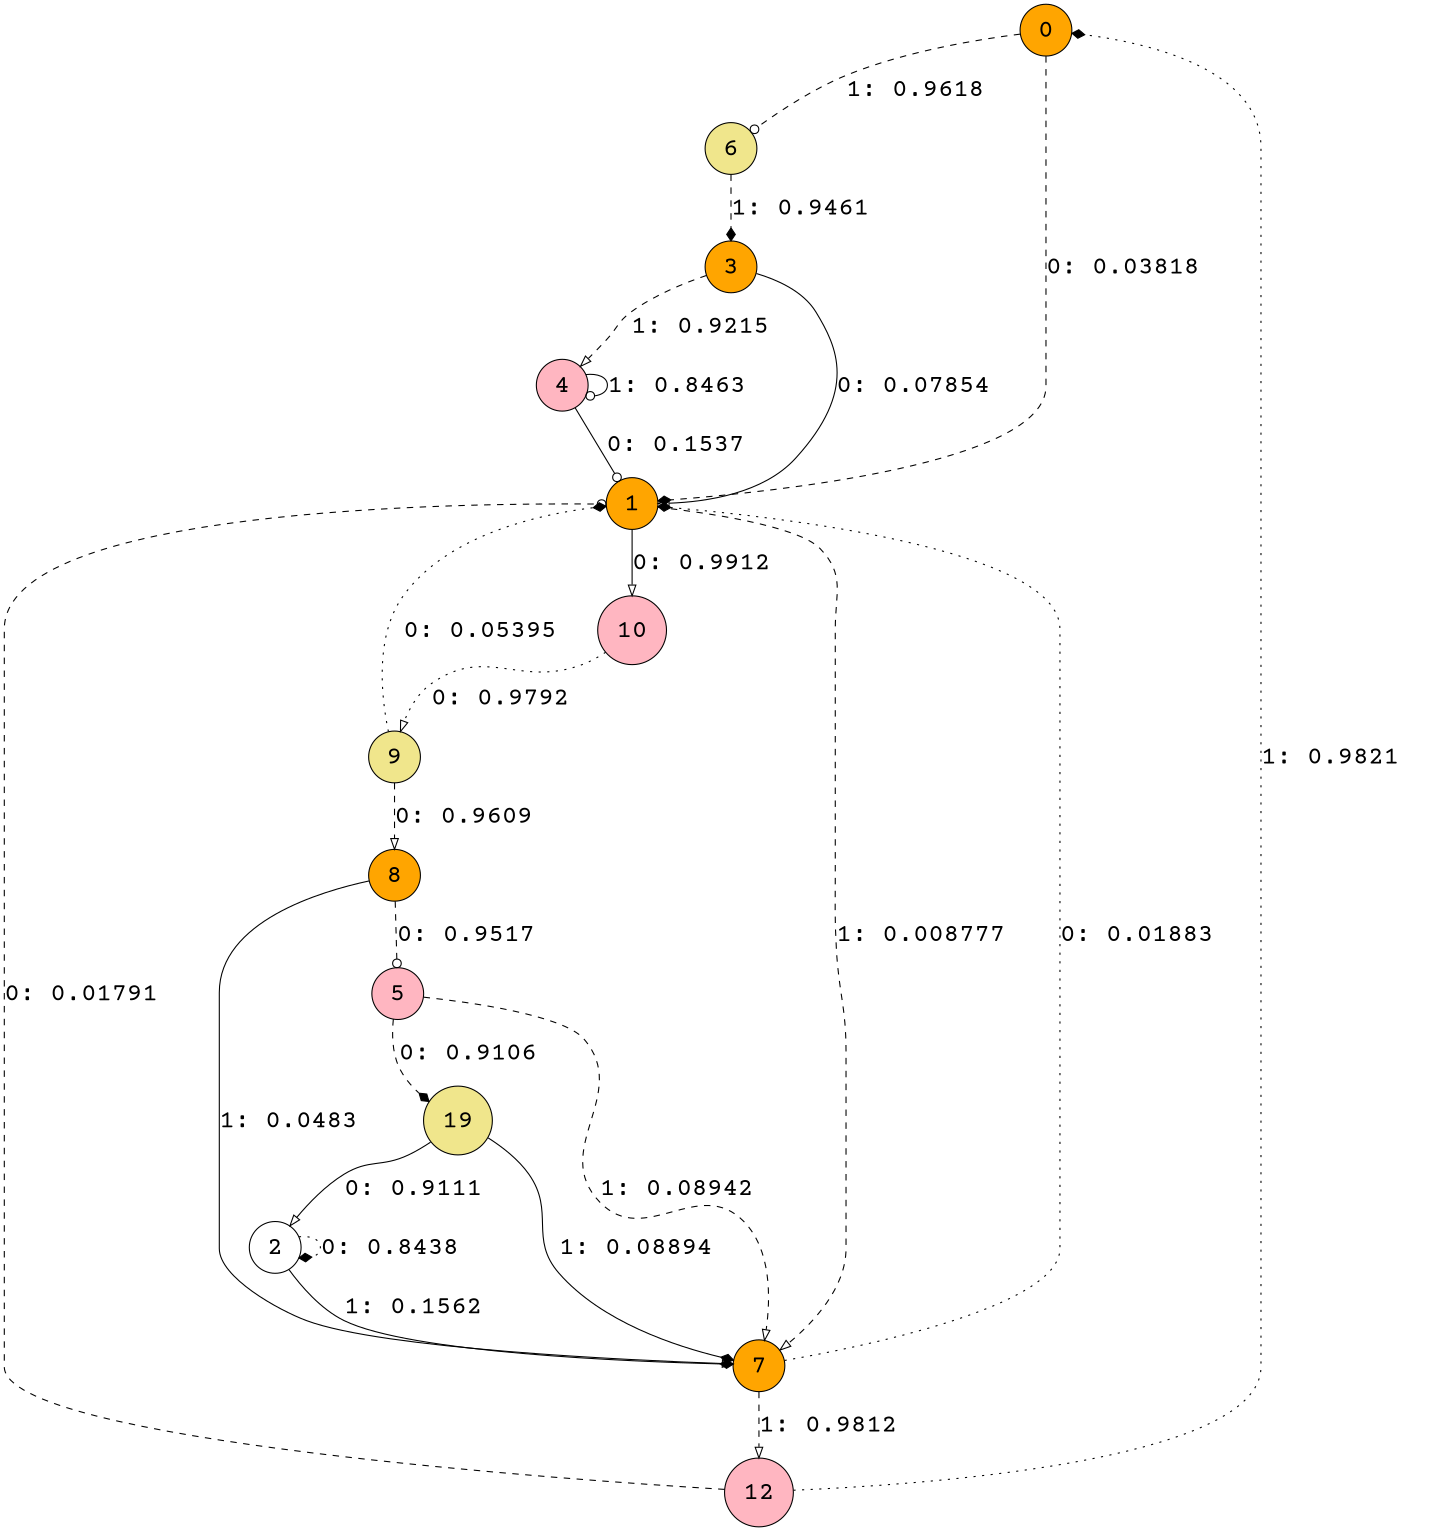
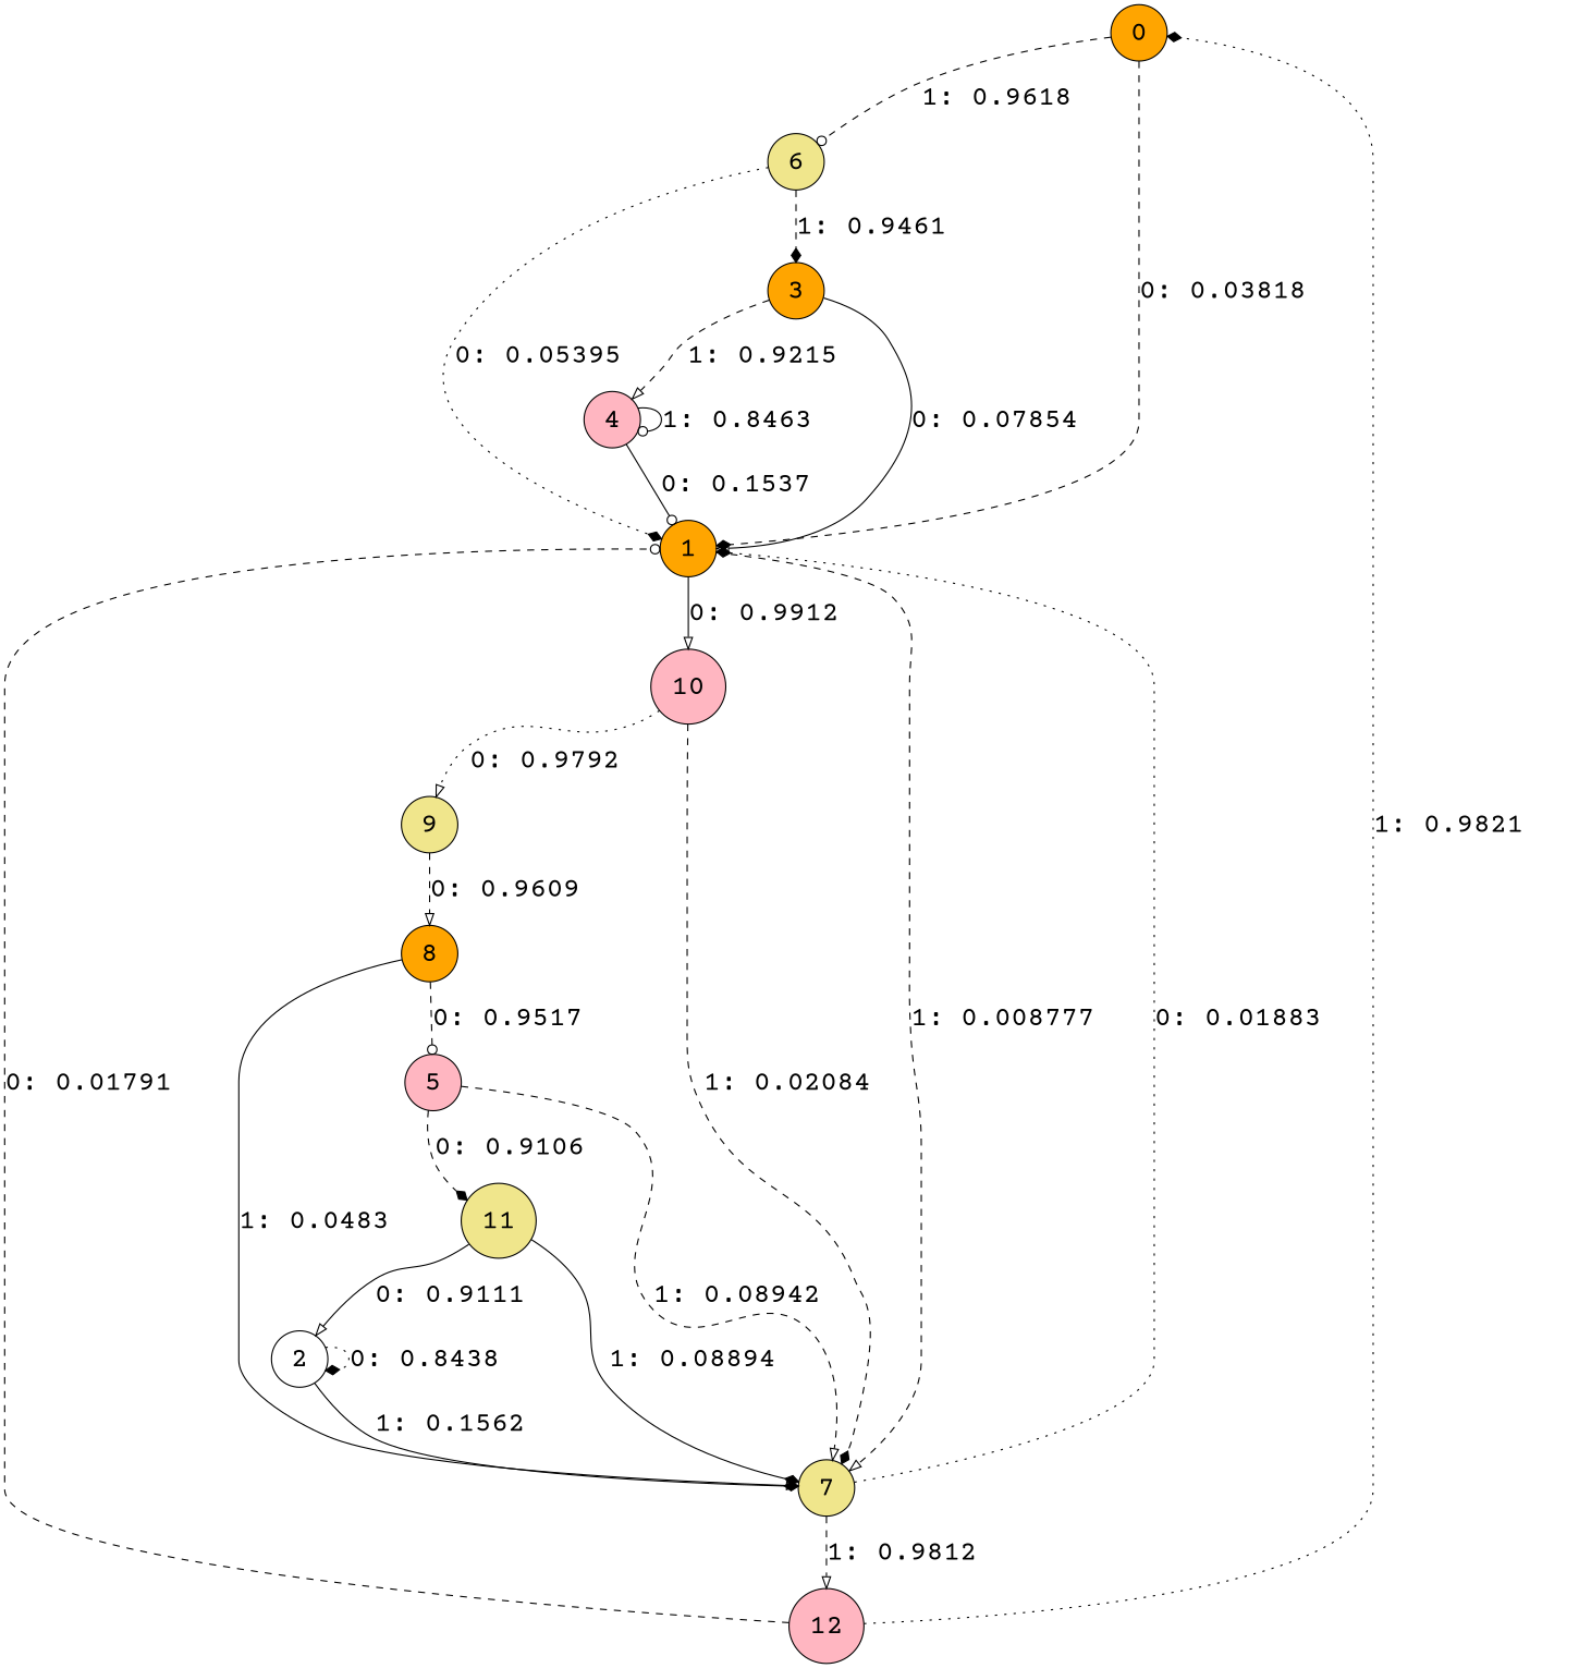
  digraph {
    fontname="Courier Prime"
    node [fillcolor=orange fontname="Courier Prime" fontsize=24 shape=circle style=filled]
    edge [arrowhead=diamond fontname="Courier Prime" fontsize=24 style=dashed]
    0
    1
    6 [fillcolor=khaki]
    10 [fillcolor=lightpink]
-   7
+   7 [fillcolor=khaki]
    3
    9 [fillcolor=khaki]
    12 [fillcolor=lightpink]
    4 [fillcolor=lightpink]
    8
    2 [fillcolor=white]
    5 [fillcolor=lightpink]
-   11 [fillcolor=khaki label=19]
+   11 [fillcolor=khaki]
    0 -> 1 [label="0: 0.03818  "]
    0 -> 6 [arrowhead=odot label="1: 0.9618   "]
    1 -> 10 [arrowhead=onormal label="0: 0.9912   " style=solid]
    1 -> 7 [arrowhead=onormal label="1: 0.008777  "]
-   9 -> 1 [label="0: 0.05395  " style=dotted]
+   6 -> 1 [label="0: 0.05395  " style=dotted]
    6 -> 3 [label="1: 0.9461   "]
+   10 -> 7 [label="1: 0.02084  "]
    10 -> 9 [arrowhead=onormal label="0: 0.9792   " style=dotted]
    7 -> 1 [label="0: 0.01883  " style=dotted]
    7 -> 12 [arrowhead=onormal label="1: 0.9812   "]
    3 -> 1 [arrowhead=onormal label="0: 0.07854  " style=solid]
    3 -> 4 [arrowhead=onormal label="1: 0.9215   "]
    9 -> 8 [arrowhead=onormal label="0: 0.9609   "]
    12 -> 0 [label="1: 0.9821   " style=dotted]
    12 -> 1 [arrowhead=odot label="0: 0.01791  "]
    4 -> 1 [arrowhead=odot label="0: 0.1537   " style=solid]
    4 -> 4 [arrowhead=odot label="1: 0.8463   " style=solid]
    8 -> 7 [arrowhead=onormal label="1: 0.0483   " style=solid]
    8 -> 5 [arrowhead=odot label="0: 0.9517   "]
    2 -> 7 [label="1: 0.1562   " style=solid]
    2 -> 2 [label="0: 0.8438   " style=dotted]
    5 -> 7 [arrowhead=onormal label="1: 0.08942  "]
    5 -> 11 [label="0: 0.9106   "]
    11 -> 7 [label="1: 0.08894  " style=solid]
    11 -> 2 [arrowhead=onormal label="0: 0.9111   " style=solid]
  }
